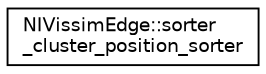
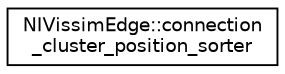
  digraph {
    rankdir=LR
-   n1 [color=black fillcolor=white fontname=Helvetica fontsize=10 height=0.2 label="NIVissimEdge::sorter\l_cluster_position_sorter" shape=record style=filled width=0.4]
+   n1 [color=black fillcolor=white fontname=Helvetica fontsize=10 height=0.2 label="NIVissimEdge::connection\l_cluster_position_sorter" shape=record style=filled width=0.4]
  }
